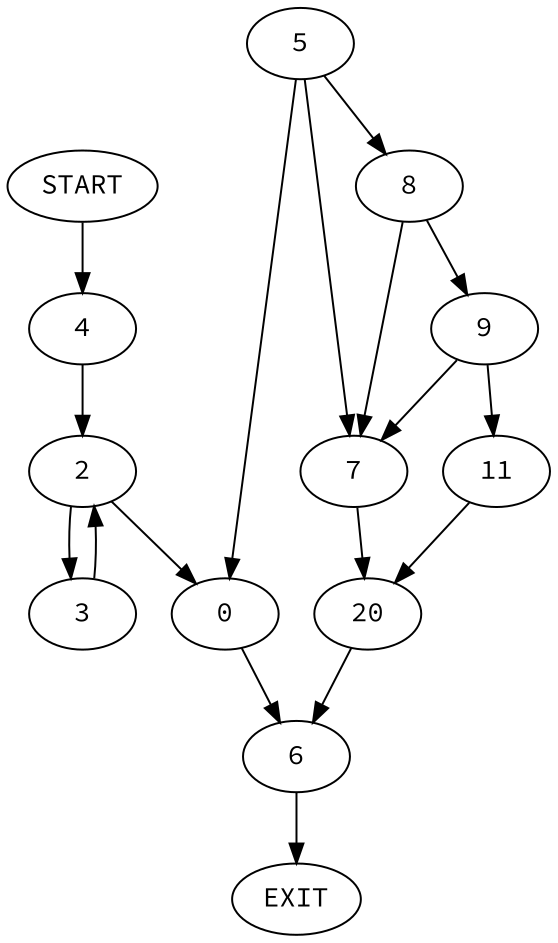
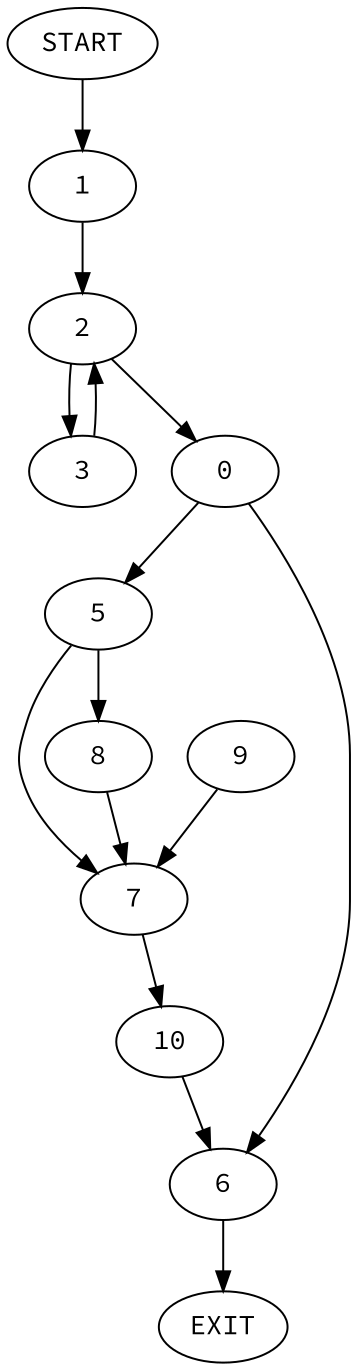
  digraph {
    fontname="Source Code Pro"
    node [fontname="Source Code Pro"]
    edge [fontname="Source Code Pro"]
    n1 [label=START]
-   1 [label=4]
+   1
    2
    n4 [label=EXIT]
    3
    n6 [label=0]
    5
    6
    7
    8
-   10 [label=20]
+   10
    9
-   11
    n1 -> 1
    1 -> 2
    2 -> 3
    2 -> n6
    3 -> 2
-   5 -> n6
+   n6 -> 5
    n6 -> 6
    5 -> 7
    5 -> 8
    6 -> n4
    7 -> 10
    8 -> 7
-   8 -> 9
    10 -> 6
    9 -> 7
-   9 -> 11
-   11 -> 10
  }
